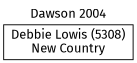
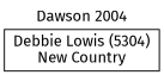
  digraph {
    label="Dawson 2004"
    labelloc=t
    mclimit=10
    fontname="Fira Sans"
-   n1 [label="Debbie Lowis (5308)\nNew Country" shape=box fontname="Fira Sans"]
+   n1 [label="Debbie Lowis (5304)\nNew Country" shape=box fontname="Fira Sans"]
  }
